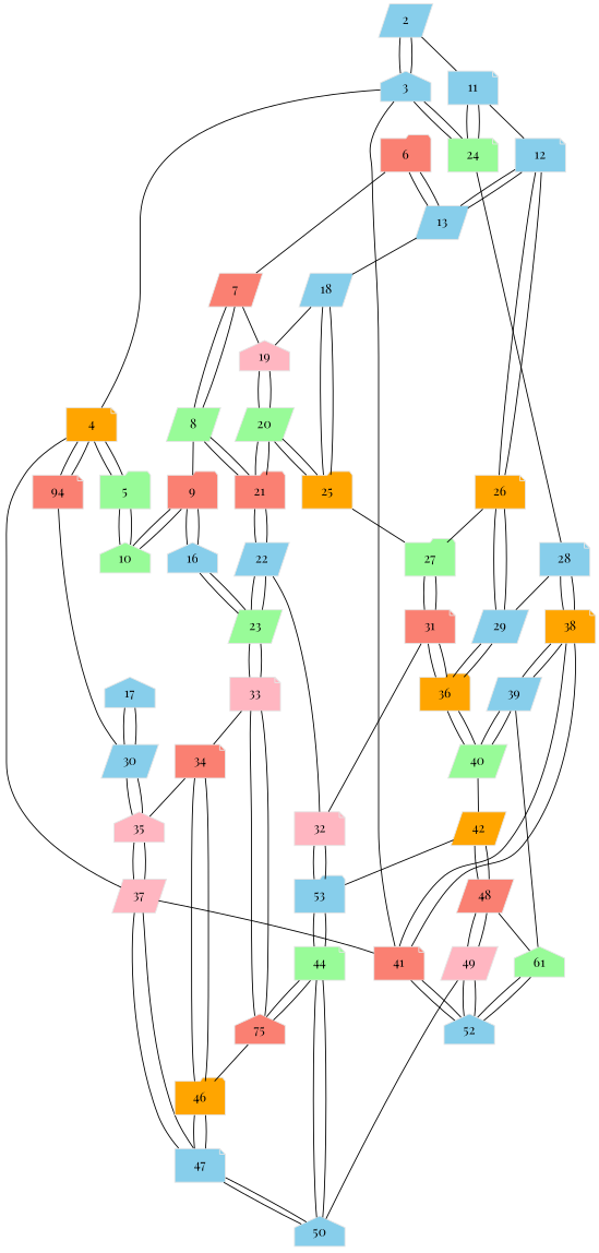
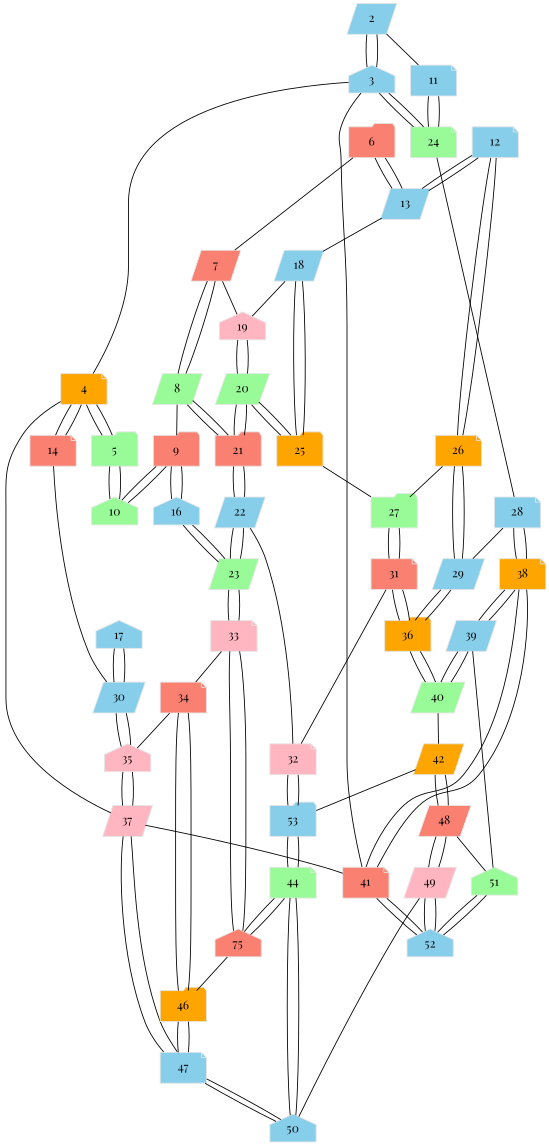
  graph {
    fontname="Playfair Display"
    node [color=gray90 fillcolor=skyblue fontname="Playfair Display" shape=parallelogram style=filled]
    edge [fontname="Playfair Display"]
    3 [shape=house]
    2
    11 [shape=note]
    6 [fillcolor=salmon shape=folder]
    7 [fillcolor=salmon]
    13
    4 [fillcolor=orange shape=note]
    24 [fillcolor=palegreen shape=note]
    41 [fillcolor=salmon shape=note]
    12 [shape=note]
    5 [fillcolor=palegreen shape=folder]
-   14 [fillcolor=salmon shape=note label=94]
+   14 [fillcolor=salmon shape=note]
    37 [fillcolor=lightpink]
    28 [shape=note]
    52 [shape=house]
    10 [fillcolor=palegreen shape=house]
    30
    47 [shape=note]
    8 [fillcolor=palegreen]
    19 [fillcolor=lightpink shape=house]
    18
    9 [fillcolor=salmon shape=folder]
    21 [fillcolor=salmon shape=folder]
    20 [fillcolor=palegreen]
    16 [shape=house]
    22
    23 [fillcolor=palegreen]
    26 [fillcolor=orange shape=note]
    27 [fillcolor=palegreen shape=folder]
    29
    25 [fillcolor=orange shape=folder]
    35 [fillcolor=lightpink shape=house]
    17 [shape=house]
    33 [fillcolor=lightpink shape=note]
    32 [fillcolor=lightpink shape=note]
    n36 [label=53 shape=folder]
    34 [fillcolor=salmon shape=note]
    n38 [fillcolor=salmon label=75 shape=house]
    38 [fillcolor=orange shape=note]
    31 [fillcolor=salmon shape=note]
    36 [fillcolor=orange shape=folder]
    39
    40 [fillcolor=palegreen]
    44 [fillcolor=palegreen shape=note]
    46 [fillcolor=orange shape=folder]
    42 [fillcolor=orange]
    50 [shape=house]
-   51 [fillcolor=palegreen shape=house label=61]
+   51 [fillcolor=palegreen shape=house]
    48 [fillcolor=salmon]
    49 [fillcolor=lightpink]
    3 -- 4
    3 -- 24
    3 -- 24
    3 -- 41
    2 -- 3
    2 -- 3
    2 -- 11
    11 -- 24
    11 -- 24
-   11 -- 12
    6 -- 7
    6 -- 13
    6 -- 13
    7 -- 8
    7 -- 8
    7 -- 19
    13 -- 18
    4 -- 5
    4 -- 5
    4 -- 14
    4 -- 14
    4 -- 37
    24 -- 28
    41 -- 52
    41 -- 52
    12 -- 13
    12 -- 13
    12 -- 26
    12 -- 26
    5 -- 10
    5 -- 10
    14 -- 30
    37 -- 41
    37 -- 47
    37 -- 47
    28 -- 29
    28 -- 38
    28 -- 38
    30 -- 35
    30 -- 35
    47 -- 50
    47 -- 50
    8 -- 9
    8 -- 21
    8 -- 21
    19 -- 20
    19 -- 20
    18 -- 19
    18 -- 25
    18 -- 25
    9 -- 10
    9 -- 10
    9 -- 16
    9 -- 16
    21 -- 22
    21 -- 22
    20 -- 21
    20 -- 21
    20 -- 25
    20 -- 25
    16 -- 23
    16 -- 23
    22 -- 23
    22 -- 23
    22 -- 32
    23 -- 33
    23 -- 33
    26 -- 27
    26 -- 29
    26 -- 29
    27 -- 31
    27 -- 31
    29 -- 36
    29 -- 36
    25 -- 27
    35 -- 37
    35 -- 37
    17 -- 30
    17 -- 30
    33 -- 34
    33 -- n38
    33 -- n38
    32 -- n36
    32 -- n36
    n36 -- 44
    n36 -- 44
    34 -- 35
    34 -- 46
    34 -- 46
    n38 -- 46
    38 -- 41
    38 -- 41
    38 -- 39
    38 -- 39
    31 -- 32
    31 -- 36
    31 -- 36
    36 -- 40
    36 -- 40
    39 -- 40
    39 -- 40
    39 -- 51
    40 -- 42
    44 -- n38
    44 -- n38
    44 -- 50
    44 -- 50
    46 -- 47
    46 -- 47
    42 -- n36
    42 -- 48
    42 -- 48
    51 -- 52
    51 -- 52
    48 -- 51
    48 -- 49
    48 -- 49
    49 -- 52
    49 -- 52
    49 -- 50
  }
